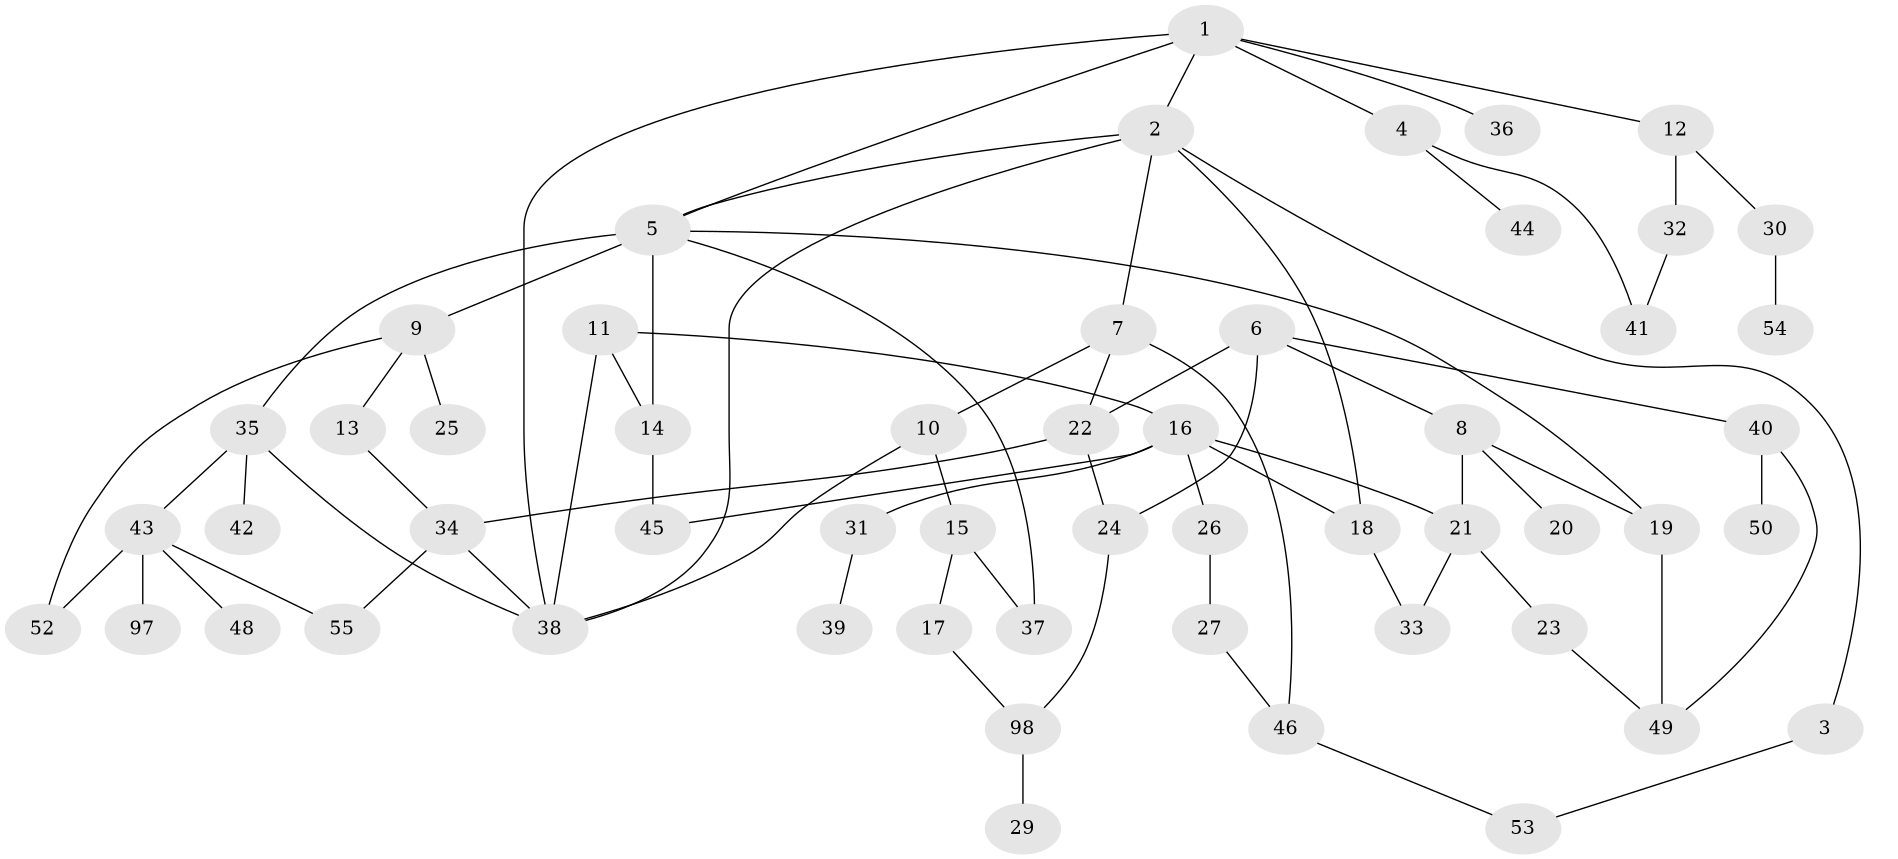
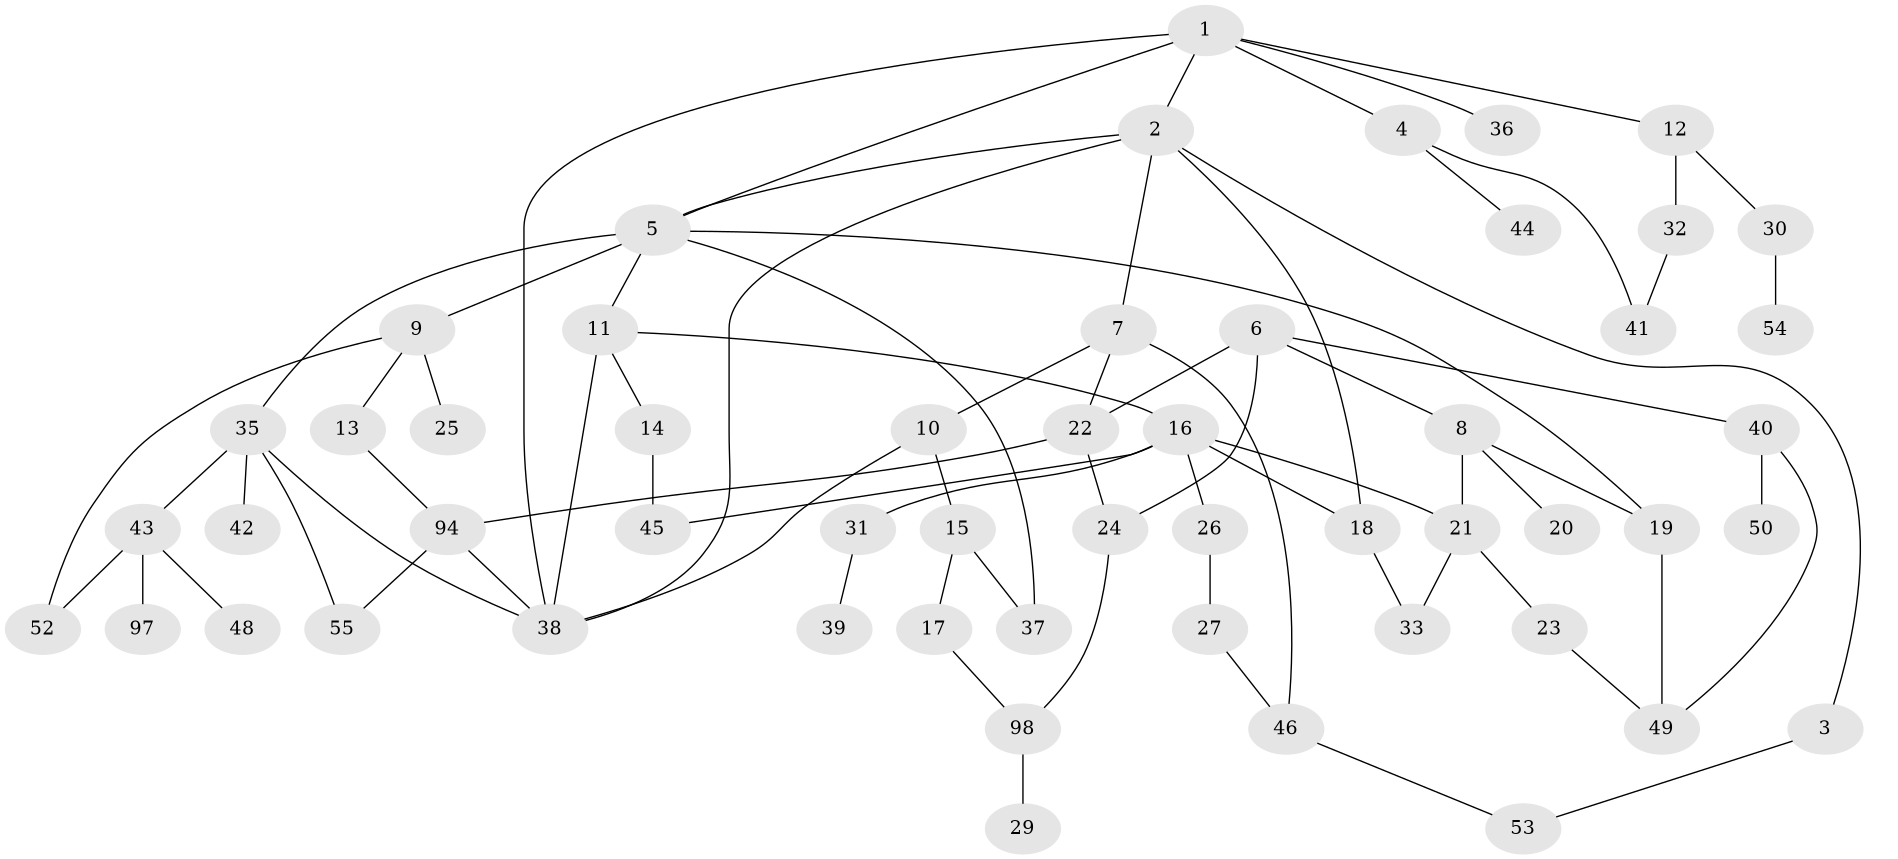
  graph {
    node [color=gray90 style=filled]
    1
    2
    4
    5
    12
    36
    38
    3
    7
    18
    41
    44
    9
    11
    19
    35
    37
    6
    8
    22
    24
    40
    30
    32
    53
    10
    46
    33
    13
    25
    52
    16
    14
    49
    55
    42
    43
    20
    21
    45
    26
    31
-   34
+   34 [label=94]
    n44 [label=98]
    50
    15
    23
    17
    54
    27
    39
    29
    n53 [label=97]
    48
    1 -- 2
    1 -- 4
    1 -- 5
    1 -- 12
    1 -- 36
    1 -- 38
    2 -- 5
    2 -- 38
    2 -- 3
    2 -- 7
    2 -- 18
    4 -- 41
    4 -- 44
    5 -- 9
-   5 -- 14
+   5 -- 11
    5 -- 19
    5 -- 35
    5 -- 37
    12 -- 30
    12 -- 32
    3 -- 53
    7 -- 22
    7 -- 10
    7 -- 46
    18 -- 33
    9 -- 13
    9 -- 25
    9 -- 52
    11 -- 38
    11 -- 16
    11 -- 14
    19 -- 49
    35 -- 38
-   43 -- 55
+   35 -- 55
    35 -- 42
    35 -- 43
    6 -- 8
    6 -- 22
    6 -- 24
    6 -- 40
    8 -- 19
    8 -- 20
    8 -- 21
    22 -- 24
    22 -- 34
    24 -- n44
    40 -- 49
    40 -- 50
    30 -- 54
    32 -- 41
    10 -- 38
    10 -- 15
    46 -- 53
    13 -- 34
    16 -- 18
    16 -- 21
    16 -- 45
    16 -- 26
    16 -- 31
    14 -- 45
    43 -- 52
    43 -- n53
    43 -- 48
    21 -- 33
    21 -- 23
    26 -- 27
    31 -- 39
    34 -- 38
    34 -- 55
    n44 -- 29
    15 -- 37
    15 -- 17
    23 -- 49
    17 -- n44
    27 -- 46
  }
